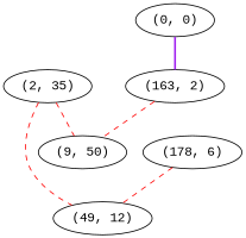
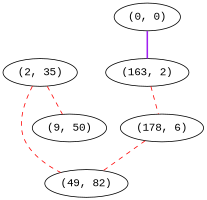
  graph {
    fontname="Liberation Mono"
    node [fontname="Liberation Mono"]
    edge [color=red fontname="Liberation Mono" style=dashed weight=1]
    "(163, 2)"
    "(178, 6)"
-   "(49, 12)"
+   "(49, 12)" [label="(49, 82)"]
    "(0, 0)"
    "(2, 35)"
    "(9, 50)"
-   "(163, 2)" -- "(9, 50)"
+   "(163, 2)" -- "(178, 6)"
    "(178, 6)" -- "(49, 12)"
    "(0, 0)" -- "(163, 2)" [color=purple style=bold weight=4]
    "(2, 35)" -- "(49, 12)"
    "(2, 35)" -- "(9, 50)"
  }
